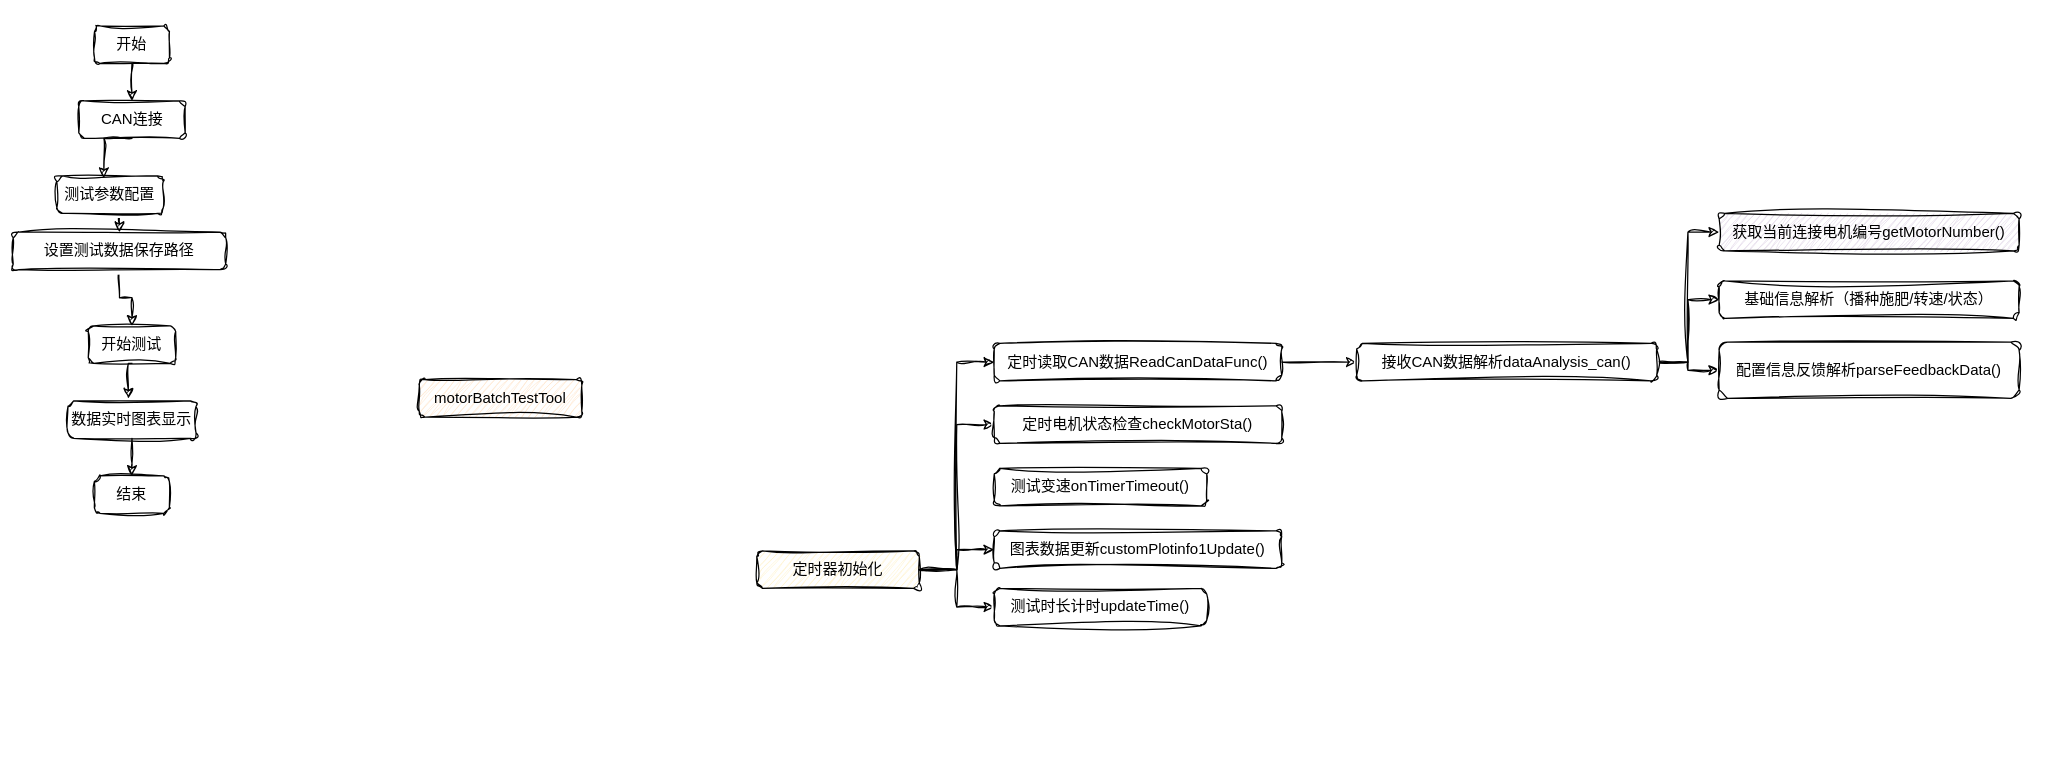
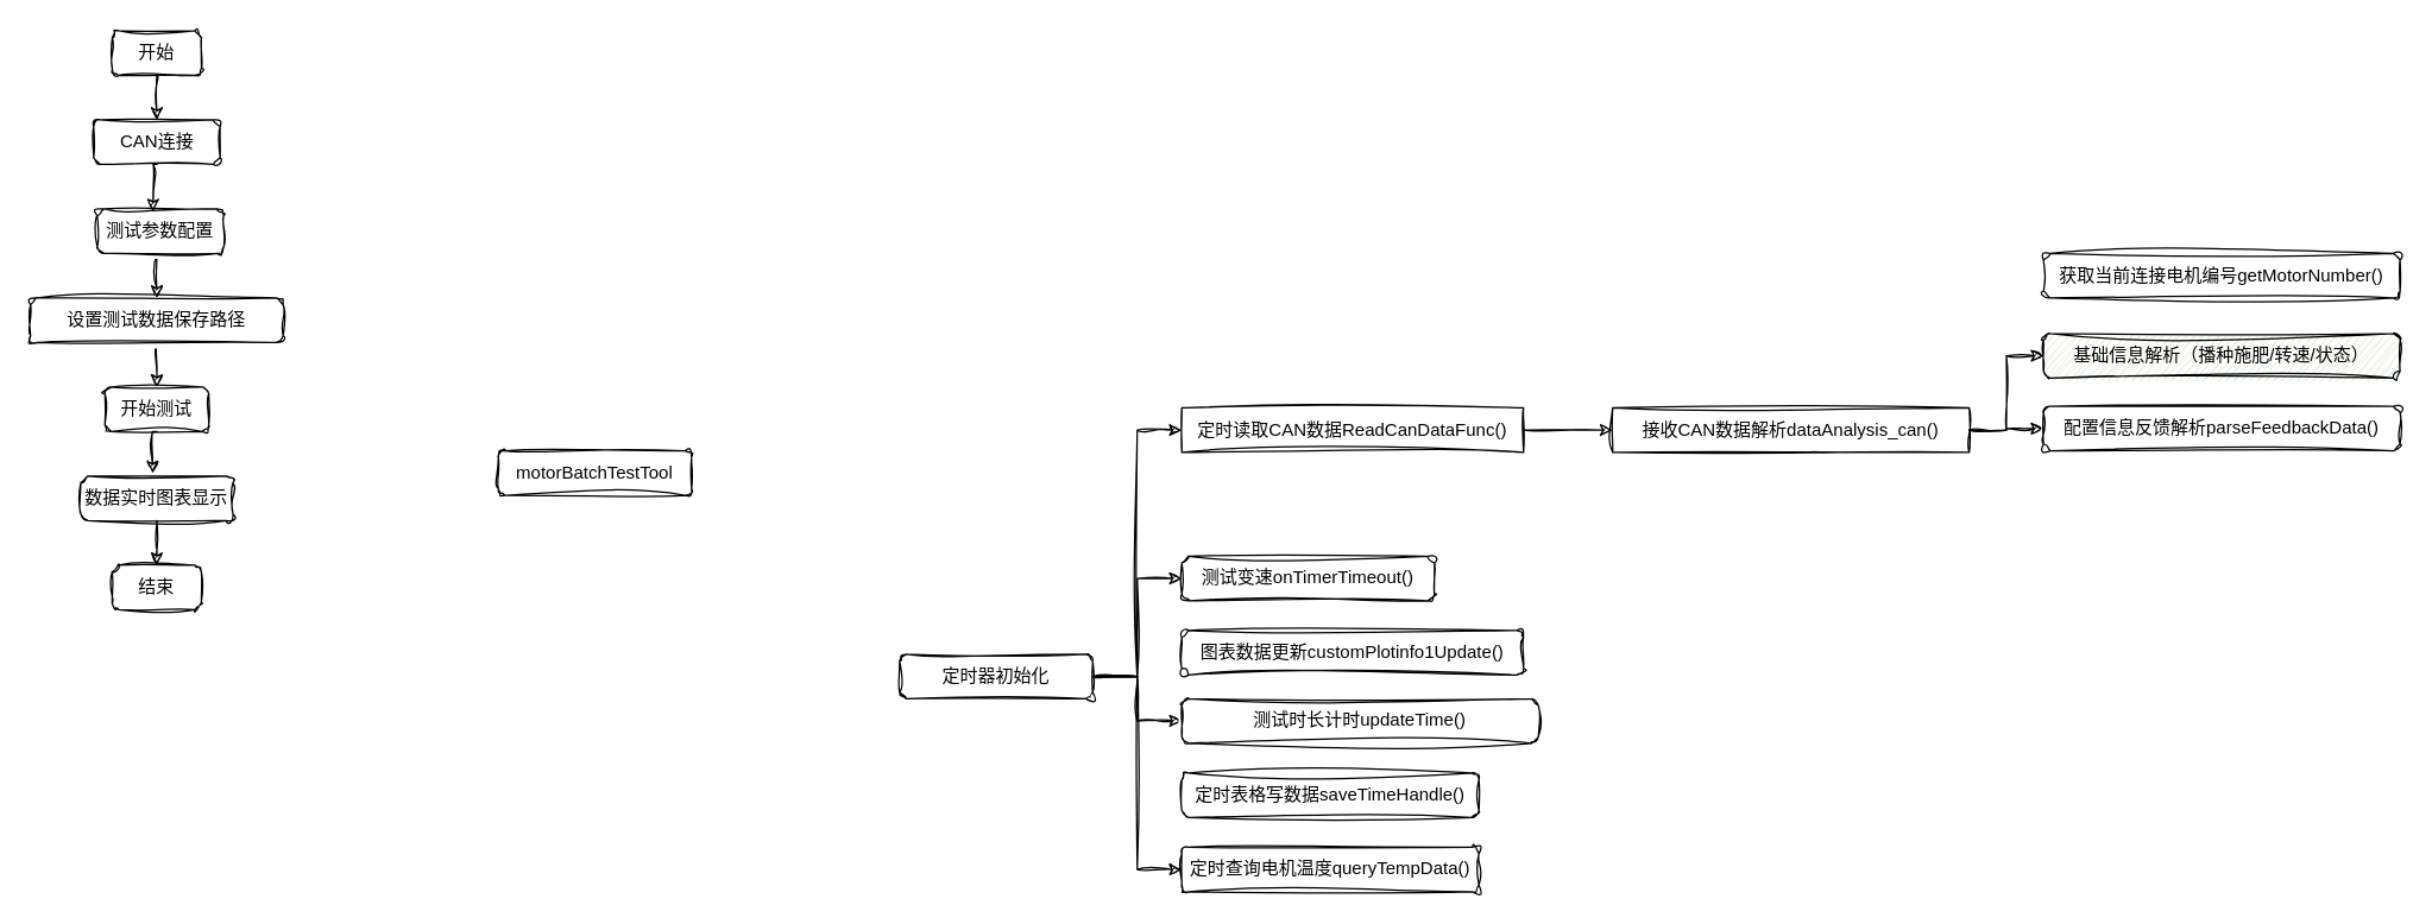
  <mxCell id="0" />
  <mxCell id="1" parent="0" />
  <mxCell id="2" style="edgeStyle=orthogonalEdgeStyle;rounded=1;orthogonalLoop=1;jettySize=auto;html=1;exitX=0.5;exitY=1;exitDx=0;exitDy=0;entryX=0.5;entryY=0;entryDx=0;entryDy=0;labelBackgroundColor=none;fontColor=default;sketch=1;curveFitting=1;jiggle=2;" edge="1" parent="1" source="3" target="4"><mxGeometry relative="1" as="geometry" /></mxCell>
  <mxCell id="3" value="开始" style="rounded=1;whiteSpace=wrap;html=1;labelBackgroundColor=none;sketch=1;curveFitting=1;jiggle=2;" vertex="1" parent="1"><mxGeometry x="75.09" y="20" width="60" height="30" as="geometry" /></mxCell>
  <mxCell id="4" value="CAN连接" style="rounded=1;whiteSpace=wrap;html=1;labelBackgroundColor=none;sketch=1;curveFitting=1;jiggle=2;" vertex="1" parent="1"><mxGeometry x="62.52" y="80" width="85.14" height="30" as="geometry" /></mxCell>
  <mxCell id="5" style="edgeStyle=orthogonalEdgeStyle;rounded=0;sketch=1;hachureGap=4;jiggle=2;curveFitting=1;orthogonalLoop=1;jettySize=auto;html=1;exitX=0.5;exitY=1;exitDx=0;exitDy=0;entryX=0.5;entryY=0;entryDx=0;entryDy=0;fontFamily=Architects Daughter;fontSource=https%3A%2F%2Ffonts.googleapis.com%2Fcss%3Ffamily%3DArchitects%2BDaughter;" edge="1" parent="1" source="6" target="9"><mxGeometry relative="1" as="geometry" /></mxCell>
- <mxCell id="6" value="测试参数配置" style="rounded=1;whiteSpace=wrap;html=1;labelBackgroundColor=none;sketch=1;curveFitting=1;jiggle=2;" vertex="1" parent="1"><mxGeometry x="45" y="140" width="85.14" height="30" as="geometry" /></mxCell>
+ <mxCell id="6" value="测试参数配置" style="rounded=1;whiteSpace=wrap;html=1;labelBackgroundColor=none;sketch=1;curveFitting=1;jiggle=2;" vertex="1" parent="1"><mxGeometry x="65" y="140" width="85.14" height="30" as="geometry" /></mxCell>
  <mxCell id="7" style="edgeStyle=orthogonalEdgeStyle;rounded=0;sketch=1;hachureGap=4;jiggle=2;curveFitting=1;orthogonalLoop=1;jettySize=auto;html=1;exitX=0.5;exitY=1;exitDx=0;exitDy=0;entryX=0.442;entryY=0.06;entryDx=0;entryDy=0;entryPerimeter=0;fontFamily=Architects Daughter;fontSource=https%3A%2F%2Ffonts.googleapis.com%2Fcss%3Ffamily%3DArchitects%2BDaughter;" edge="1" parent="1" source="4" target="6"><mxGeometry relative="1" as="geometry" /></mxCell>
  <mxCell id="8" style="edgeStyle=orthogonalEdgeStyle;rounded=0;sketch=1;hachureGap=4;jiggle=2;curveFitting=1;orthogonalLoop=1;jettySize=auto;html=1;exitX=0.5;exitY=1;exitDx=0;exitDy=0;entryX=0.5;entryY=0;entryDx=0;entryDy=0;fontFamily=Architects Daughter;fontSource=https%3A%2F%2Ffonts.googleapis.com%2Fcss%3Ffamily%3DArchitects%2BDaughter;" edge="1" parent="1" source="9" target="10"><mxGeometry relative="1" as="geometry" /></mxCell>
- <mxCell id="9" value="设置测试数据保存路径" style="rounded=1;whiteSpace=wrap;html=1;labelBackgroundColor=none;sketch=1;curveFitting=1;jiggle=2;" vertex="1" parent="1"><mxGeometry x="10.09" y="185" width="170" height="30" as="geometry" /></mxCell>
+ <mxCell id="9" value="设置测试数据保存路径" style="rounded=1;whiteSpace=wrap;html=1;labelBackgroundColor=none;sketch=1;curveFitting=1;jiggle=2;" vertex="1" parent="1"><mxGeometry x="20.09" y="200" width="170" height="30" as="geometry" /></mxCell>
  <mxCell id="10" value="开始测试" style="rounded=1;whiteSpace=wrap;html=1;labelBackgroundColor=none;sketch=1;curveFitting=1;jiggle=2;" vertex="1" parent="1"><mxGeometry x="70.09" y="260" width="70" height="30" as="geometry" /></mxCell>
  <mxCell id="11" style="edgeStyle=orthogonalEdgeStyle;rounded=0;sketch=1;hachureGap=4;jiggle=2;curveFitting=1;orthogonalLoop=1;jettySize=auto;html=1;exitX=0.5;exitY=1;exitDx=0;exitDy=0;fontFamily=Architects Daughter;fontSource=https%3A%2F%2Ffonts.googleapis.com%2Fcss%3Ffamily%3DArchitects%2BDaughter;" edge="1" parent="1" source="12" target="14"><mxGeometry relative="1" as="geometry" /></mxCell>
  <mxCell id="12" value="数据实时图表显示" style="rounded=1;whiteSpace=wrap;html=1;labelBackgroundColor=none;sketch=1;curveFitting=1;jiggle=2;" vertex="1" parent="1"><mxGeometry x="53.88" y="320" width="102.43" height="30" as="geometry" /></mxCell>
  <mxCell id="13" style="edgeStyle=orthogonalEdgeStyle;rounded=0;sketch=1;hachureGap=4;jiggle=2;curveFitting=1;orthogonalLoop=1;jettySize=auto;html=1;exitX=0.5;exitY=1;exitDx=0;exitDy=0;entryX=0.472;entryY=-0.06;entryDx=0;entryDy=0;entryPerimeter=0;fontFamily=Architects Daughter;fontSource=https%3A%2F%2Ffonts.googleapis.com%2Fcss%3Ffamily%3DArchitects%2BDaughter;" edge="1" parent="1" source="10" target="12"><mxGeometry relative="1" as="geometry" /></mxCell>
  <mxCell id="14" value="结束" style="rounded=1;whiteSpace=wrap;html=1;labelBackgroundColor=none;sketch=1;curveFitting=1;jiggle=2;" vertex="1" parent="1"><mxGeometry x="75" y="380" width="60" height="30" as="geometry" /></mxCell>
  <mxCell id="15" style="edgeStyle=orthogonalEdgeStyle;rounded=0;sketch=1;hachureGap=4;jiggle=2;curveFitting=1;orthogonalLoop=1;jettySize=auto;html=1;exitX=1;exitY=0.5;exitDx=0;exitDy=0;entryX=0;entryY=0.5;entryDx=0;entryDy=0;fontFamily=Architects Daughter;fontSource=https%3A%2F%2Ffonts.googleapis.com%2Fcss%3Ffamily%3DArchitects%2BDaughter;" edge="1" parent="1" source="21" target="23"><mxGeometry relative="1" as="geometry" /></mxCell>
- <mxCell id="16" style="edgeStyle=orthogonalEdgeStyle;rounded=0;sketch=1;hachureGap=4;jiggle=2;curveFitting=1;orthogonalLoop=1;jettySize=auto;html=1;exitX=1;exitY=0.5;exitDx=0;exitDy=0;entryX=0;entryY=0.5;entryDx=0;entryDy=0;fontFamily=Architects Daughter;fontSource=https%3A%2F%2Ffonts.googleapis.com%2Fcss%3Ffamily%3DArchitects%2BDaughter;" edge="1" parent="1" source="21" target="28"><mxGeometry relative="1" as="geometry" /></mxCell>
- <mxCell id="18" style="edgeStyle=orthogonalEdgeStyle;rounded=0;sketch=1;hachureGap=4;jiggle=2;curveFitting=1;orthogonalLoop=1;jettySize=auto;html=1;exitX=1;exitY=0.5;exitDx=0;exitDy=0;entryX=0;entryY=0.5;entryDx=0;entryDy=0;fontFamily=Architects Daughter;fontSource=https%3A%2F%2Ffonts.googleapis.com%2Fcss%3Ffamily%3DArchitects%2BDaughter;" edge="1" parent="1" source="21" target="30"><mxGeometry relative="1" as="geometry" /></mxCell>
+ <mxCell id="17" style="edgeStyle=orthogonalEdgeStyle;rounded=0;sketch=1;hachureGap=4;jiggle=2;curveFitting=1;orthogonalLoop=1;jettySize=auto;html=1;exitX=1;exitY=0.5;exitDx=0;exitDy=0;entryX=0;entryY=0.5;entryDx=0;entryDy=0;fontFamily=Architects Daughter;fontSource=https%3A%2F%2Ffonts.googleapis.com%2Fcss%3Ffamily%3DArchitects%2BDaughter;" edge="1" parent="1" source="21" target="29"><mxGeometry relative="1" as="geometry" /></mxCell>
  <mxCell id="19" style="edgeStyle=orthogonalEdgeStyle;rounded=0;sketch=1;hachureGap=4;jiggle=2;curveFitting=1;orthogonalLoop=1;jettySize=auto;html=1;exitX=1;exitY=0.5;exitDx=0;exitDy=0;entryX=0;entryY=0.5;entryDx=0;entryDy=0;fontFamily=Architects Daughter;fontSource=https%3A%2F%2Ffonts.googleapis.com%2Fcss%3Ffamily%3DArchitects%2BDaughter;" edge="1" parent="1" source="21" target="33"><mxGeometry relative="1" as="geometry" /></mxCell>
- <mxCell id="21" value="定时器初始化" style="rounded=1;whiteSpace=wrap;html=1;labelBackgroundColor=none;sketch=1;curveFitting=1;jiggle=2;fillColor=#fff2cc;" vertex="1" parent="1"><mxGeometry x="605" y="440" width="130" height="30" as="geometry" /></mxCell>
+ <mxCell id="20" style="edgeStyle=orthogonalEdgeStyle;rounded=0;sketch=1;hachureGap=4;jiggle=2;curveFitting=1;orthogonalLoop=1;jettySize=auto;html=1;exitX=1;exitY=0.5;exitDx=0;exitDy=0;entryX=0;entryY=0.5;entryDx=0;entryDy=0;fontFamily=Architects Daughter;fontSource=https%3A%2F%2Ffonts.googleapis.com%2Fcss%3Ffamily%3DArchitects%2BDaughter;" edge="1" parent="1" source="21" target="37"><mxGeometry relative="1" as="geometry" /></mxCell>
+ <mxCell id="21" value="定时器初始化" style="rounded=1;whiteSpace=wrap;html=1;labelBackgroundColor=none;sketch=1;curveFitting=1;jiggle=2;" vertex="1" parent="1"><mxGeometry x="605" y="440" width="130" height="30" as="geometry" /></mxCell>
  <mxCell id="22" style="edgeStyle=orthogonalEdgeStyle;rounded=1;orthogonalLoop=1;jettySize=auto;html=1;exitX=1;exitY=0.5;exitDx=0;exitDy=0;entryX=0;entryY=0.5;entryDx=0;entryDy=0;labelBackgroundColor=none;fontColor=default;sketch=1;curveFitting=1;jiggle=2;" edge="1" parent="1" source="23" target="27"><mxGeometry relative="1" as="geometry" /></mxCell>
- <mxCell id="23" value="定时读取CAN数据ReadCanDataFunc()" style="rounded=1;whiteSpace=wrap;html=1;labelBackgroundColor=none;sketch=1;curveFitting=1;jiggle=2;" vertex="1" parent="1"><mxGeometry x="795" y="274" width="230" height="30" as="geometry" /></mxCell>
+ <mxCell id="23" value="定时读取CAN数据ReadCanDataFunc()" style="whiteSpace=wrap;html=1;labelBackgroundColor=none;sketch=1;curveFitting=1;jiggle=2;rounded=0;" vertex="1" parent="1"><mxGeometry x="795" y="274" width="230" height="30" as="geometry" /></mxCell>
  <mxCell id="24" style="edgeStyle=orthogonalEdgeStyle;rounded=0;sketch=1;hachureGap=4;jiggle=2;curveFitting=1;orthogonalLoop=1;jettySize=auto;html=1;exitX=1;exitY=0.5;exitDx=0;exitDy=0;entryX=0;entryY=0.5;entryDx=0;entryDy=0;fontFamily=Architects Daughter;fontSource=https%3A%2F%2Ffonts.googleapis.com%2Fcss%3Ffamily%3DArchitects%2BDaughter;" edge="1" parent="1" source="27" target="32"><mxGeometry relative="1" as="geometry" /></mxCell>
  <mxCell id="25" style="edgeStyle=orthogonalEdgeStyle;rounded=0;sketch=1;hachureGap=4;jiggle=2;curveFitting=1;orthogonalLoop=1;jettySize=auto;html=1;exitX=1;exitY=0.5;exitDx=0;exitDy=0;entryX=0;entryY=0.5;entryDx=0;entryDy=0;fontFamily=Architects Daughter;fontSource=https%3A%2F%2Ffonts.googleapis.com%2Fcss%3Ffamily%3DArchitects%2BDaughter;" edge="1" parent="1" source="27" target="31"><mxGeometry relative="1" as="geometry" /></mxCell>
- <mxCell id="26" style="edgeStyle=orthogonalEdgeStyle;rounded=0;sketch=1;hachureGap=4;jiggle=2;curveFitting=1;orthogonalLoop=1;jettySize=auto;html=1;exitX=1;exitY=0.5;exitDx=0;exitDy=0;entryX=0;entryY=0.5;entryDx=0;entryDy=0;fontFamily=Architects Daughter;fontSource=https%3A%2F%2Ffonts.googleapis.com%2Fcss%3Ffamily%3DArchitects%2BDaughter;" edge="1" parent="1" source="27" target="34"><mxGeometry relative="1" as="geometry" /></mxCell>
- <mxCell id="27" value="&lt;div&gt;接收CAN数据解析dataAnalysis_can()&lt;/div&gt;" style="rounded=1;whiteSpace=wrap;html=1;labelBackgroundColor=none;sketch=1;curveFitting=1;jiggle=2;" vertex="1" parent="1"><mxGeometry x="1085" y="274" width="240" height="30" as="geometry" /></mxCell>
- <mxCell id="28" value="定时电机状态检查checkMotorSta()" style="rounded=1;whiteSpace=wrap;html=1;labelBackgroundColor=none;sketch=1;curveFitting=1;jiggle=2;" vertex="1" parent="1"><mxGeometry x="795" y="324" width="230" height="30" as="geometry" /></mxCell>
+ <mxCell id="27" value="&lt;div&gt;接收CAN数据解析dataAnalysis_can()&lt;/div&gt;" style="whiteSpace=wrap;html=1;labelBackgroundColor=none;sketch=1;curveFitting=1;jiggle=2;rounded=0;" vertex="1" parent="1"><mxGeometry x="1085" y="274" width="240" height="30" as="geometry" /></mxCell>
  <mxCell id="29" value="测试变速onTimerTimeout()" style="rounded=1;whiteSpace=wrap;html=1;labelBackgroundColor=none;sketch=1;curveFitting=1;jiggle=2;" vertex="1" parent="1"><mxGeometry x="795" y="374" width="170" height="30" as="geometry" /></mxCell>
  <mxCell id="30" value="图表数据更新customPlotinfo1Update()" style="rounded=1;whiteSpace=wrap;html=1;labelBackgroundColor=none;sketch=1;curveFitting=1;jiggle=2;" vertex="1" parent="1"><mxGeometry x="795" y="424" width="230" height="30" as="geometry" /></mxCell>
- <mxCell id="31" value="&lt;div&gt;基础信息解析（播种施肥/转速/状态）&lt;/div&gt;" style="rounded=1;whiteSpace=wrap;html=1;labelBackgroundColor=none;sketch=1;curveFitting=1;jiggle=2;" vertex="1" parent="1"><mxGeometry x="1375" y="224" width="240" height="30" as="geometry" /></mxCell>
- <mxCell id="32" value="&lt;div&gt;配置信息反馈解析parseFeedbackData()&lt;/div&gt;" style="rounded=1;whiteSpace=wrap;html=1;labelBackgroundColor=none;sketch=1;curveFitting=1;jiggle=2;" vertex="1" parent="1"><mxGeometry x="1375" y="273" width="240" height="45" as="geometry" /></mxCell>
- <mxCell id="33" value="测试时长计时updateTime()" style="rounded=1;whiteSpace=wrap;html=1;labelBackgroundColor=none;sketch=1;curveFitting=1;jiggle=2;" vertex="1" parent="1"><mxGeometry x="795" y="470" width="170" height="30" as="geometry" /></mxCell>
- <mxCell id="34" value="&lt;div&gt;获取当前连接电机编号getMotorNumber()&lt;/div&gt;" style="rounded=1;whiteSpace=wrap;html=1;labelBackgroundColor=none;sketch=1;curveFitting=1;jiggle=2;fillColor=#e1d5e7;" vertex="1" parent="1"><mxGeometry x="1375" y="170" width="240" height="30" as="geometry" /></mxCell>
- <mxCell id="35" value="motorBatchTestTool" style="rounded=1;whiteSpace=wrap;html=1;labelBackgroundColor=none;sketch=1;curveFitting=1;jiggle=2;fillColor=#ffe6cc;" vertex="1" parent="1"><mxGeometry x="335" y="303" width="130" height="30" as="geometry" /></mxCell>
+ <mxCell id="31" value="&lt;div&gt;基础信息解析（播种施肥/转速/状态）&lt;/div&gt;" style="rounded=1;whiteSpace=wrap;html=1;labelBackgroundColor=none;sketch=1;curveFitting=1;jiggle=2;fillColor=#d5e8d4;" vertex="1" parent="1"><mxGeometry x="1375" y="224" width="240" height="30" as="geometry" /></mxCell>
+ <mxCell id="32" value="&lt;div&gt;配置信息反馈解析parseFeedbackData()&lt;/div&gt;" style="rounded=1;whiteSpace=wrap;html=1;labelBackgroundColor=none;sketch=1;curveFitting=1;jiggle=2;" vertex="1" parent="1"><mxGeometry x="1375" y="273" width="240" height="30" as="geometry" /></mxCell>
+ <mxCell id="33" value="测试时长计时updateTime()" style="rounded=1;whiteSpace=wrap;html=1;labelBackgroundColor=none;sketch=1;curveFitting=1;jiggle=2;" vertex="1" parent="1"><mxGeometry x="795" y="470" width="240" height="30" as="geometry" /></mxCell>
+ <mxCell id="34" value="&lt;div&gt;获取当前连接电机编号getMotorNumber()&lt;/div&gt;" style="rounded=1;whiteSpace=wrap;html=1;labelBackgroundColor=none;sketch=1;curveFitting=1;jiggle=2;" vertex="1" parent="1"><mxGeometry x="1375" y="170" width="240" height="30" as="geometry" /></mxCell>
+ <mxCell id="35" value="motorBatchTestTool" style="rounded=1;whiteSpace=wrap;html=1;labelBackgroundColor=none;sketch=1;curveFitting=1;jiggle=2;" vertex="1" parent="1"><mxGeometry x="335" y="303" width="130" height="30" as="geometry" /></mxCell>
+ <mxCell id="36" value="定时表格写数据saveTimeHandle()" style="rounded=1;whiteSpace=wrap;html=1;labelBackgroundColor=none;sketch=1;curveFitting=1;jiggle=2;" vertex="1" parent="1"><mxGeometry x="795" y="520" width="200" height="30" as="geometry" /></mxCell>
+ <mxCell id="37" value="定时查询电机温度queryTempData()" style="rounded=1;whiteSpace=wrap;html=1;labelBackgroundColor=none;sketch=1;curveFitting=1;jiggle=2;" vertex="1" parent="1"><mxGeometry x="795" y="570" width="200" height="30" as="geometry" /></mxCell>
